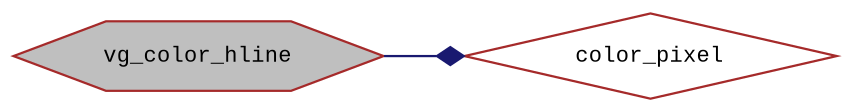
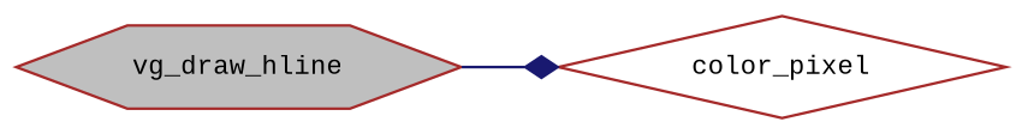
  digraph {
    rankdir=LR
    fontname="Liberation Mono"
    node [color=brown fontname="Liberation Mono" fontsize=10 style=filled]
-   n1 [fillcolor=grey75 fontcolor=black height=0.2 label=vg_color_hline shape=hexagon width=0.4]
+   n1 [fillcolor=grey75 fontcolor=black height=0.2 label=vg_draw_hline shape=hexagon width=0.4]
    n2 [fillcolor=white height=0.2 label=color_pixel shape=diamond width=0.4]
    n1 -> n2 [color=midnightblue fontname="Liberation Mono" fontsize=10 labelfontname=Helvetica labelfontsize=10 style=solid arrowhead=diamond]
  }
